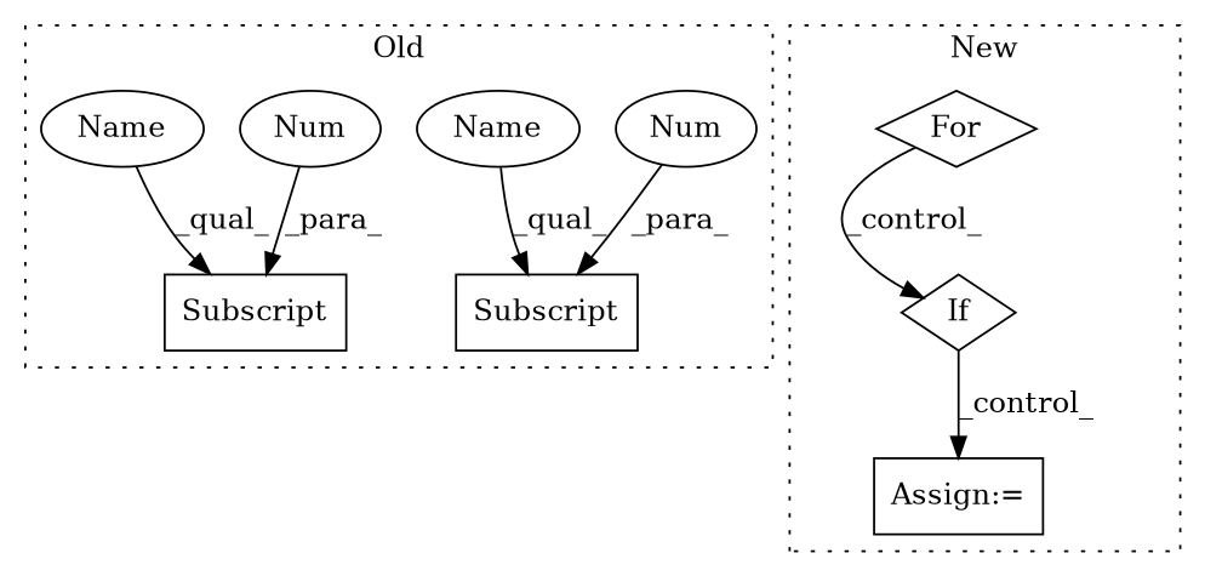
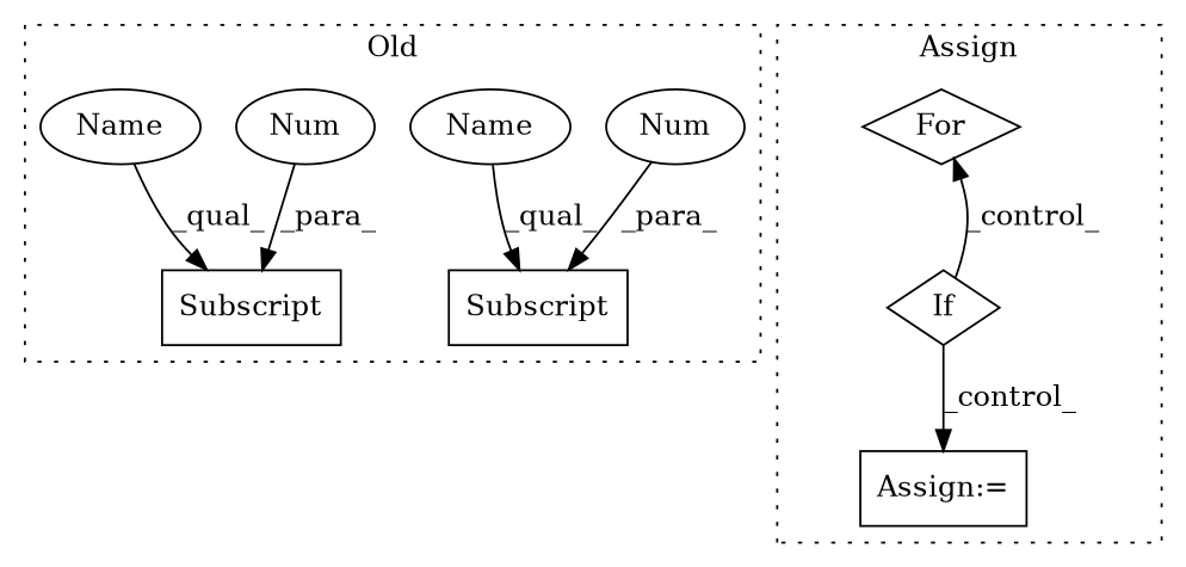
  digraph {
    node [a=63 l="10,0" shape=ellipse]
    n1 [label=Subscript s="2325,0" shape=box]
    n2 [a=76 l=1 label=Num s=2333]
    n3 [label=Subscript s="2898,0" shape=box]
    n4 [a=76 l=1 label=Num s=2906]
    n5 [a=87 l=7 label=Name s=2898]
    n6 [a=87 l=7 label=Name s=2325]
    n7 [a=107 l="4,14" label=For s="4943,4966" shape=diamond]
    n8 [a=68 l=3 label="Assign:=" s=5026 shape=box]
    n9 [a=96 l="0,18" label=If s="5159,5188" shape=diamond]
    subgraph cluster_1 {
      label=Old
      style=dotted
      n1
      n2
      n3
      n4
      n5
      n6
    }
    subgraph cluster_2 {
-     label=New
+     label=Assign
      style=dotted
      n7
      n8
      n9
    }
    n2 -> n1 [label=_para_]
    n4 -> n3 [label=_para_]
    n5 -> n3 [label=_qual_]
    n6 -> n1 [label=_qual_]
-   n7 -> n9 [label=_control_]
+   n9 -> n7 [label=_control_]
    n9 -> n8 [label=_control_]
  }
